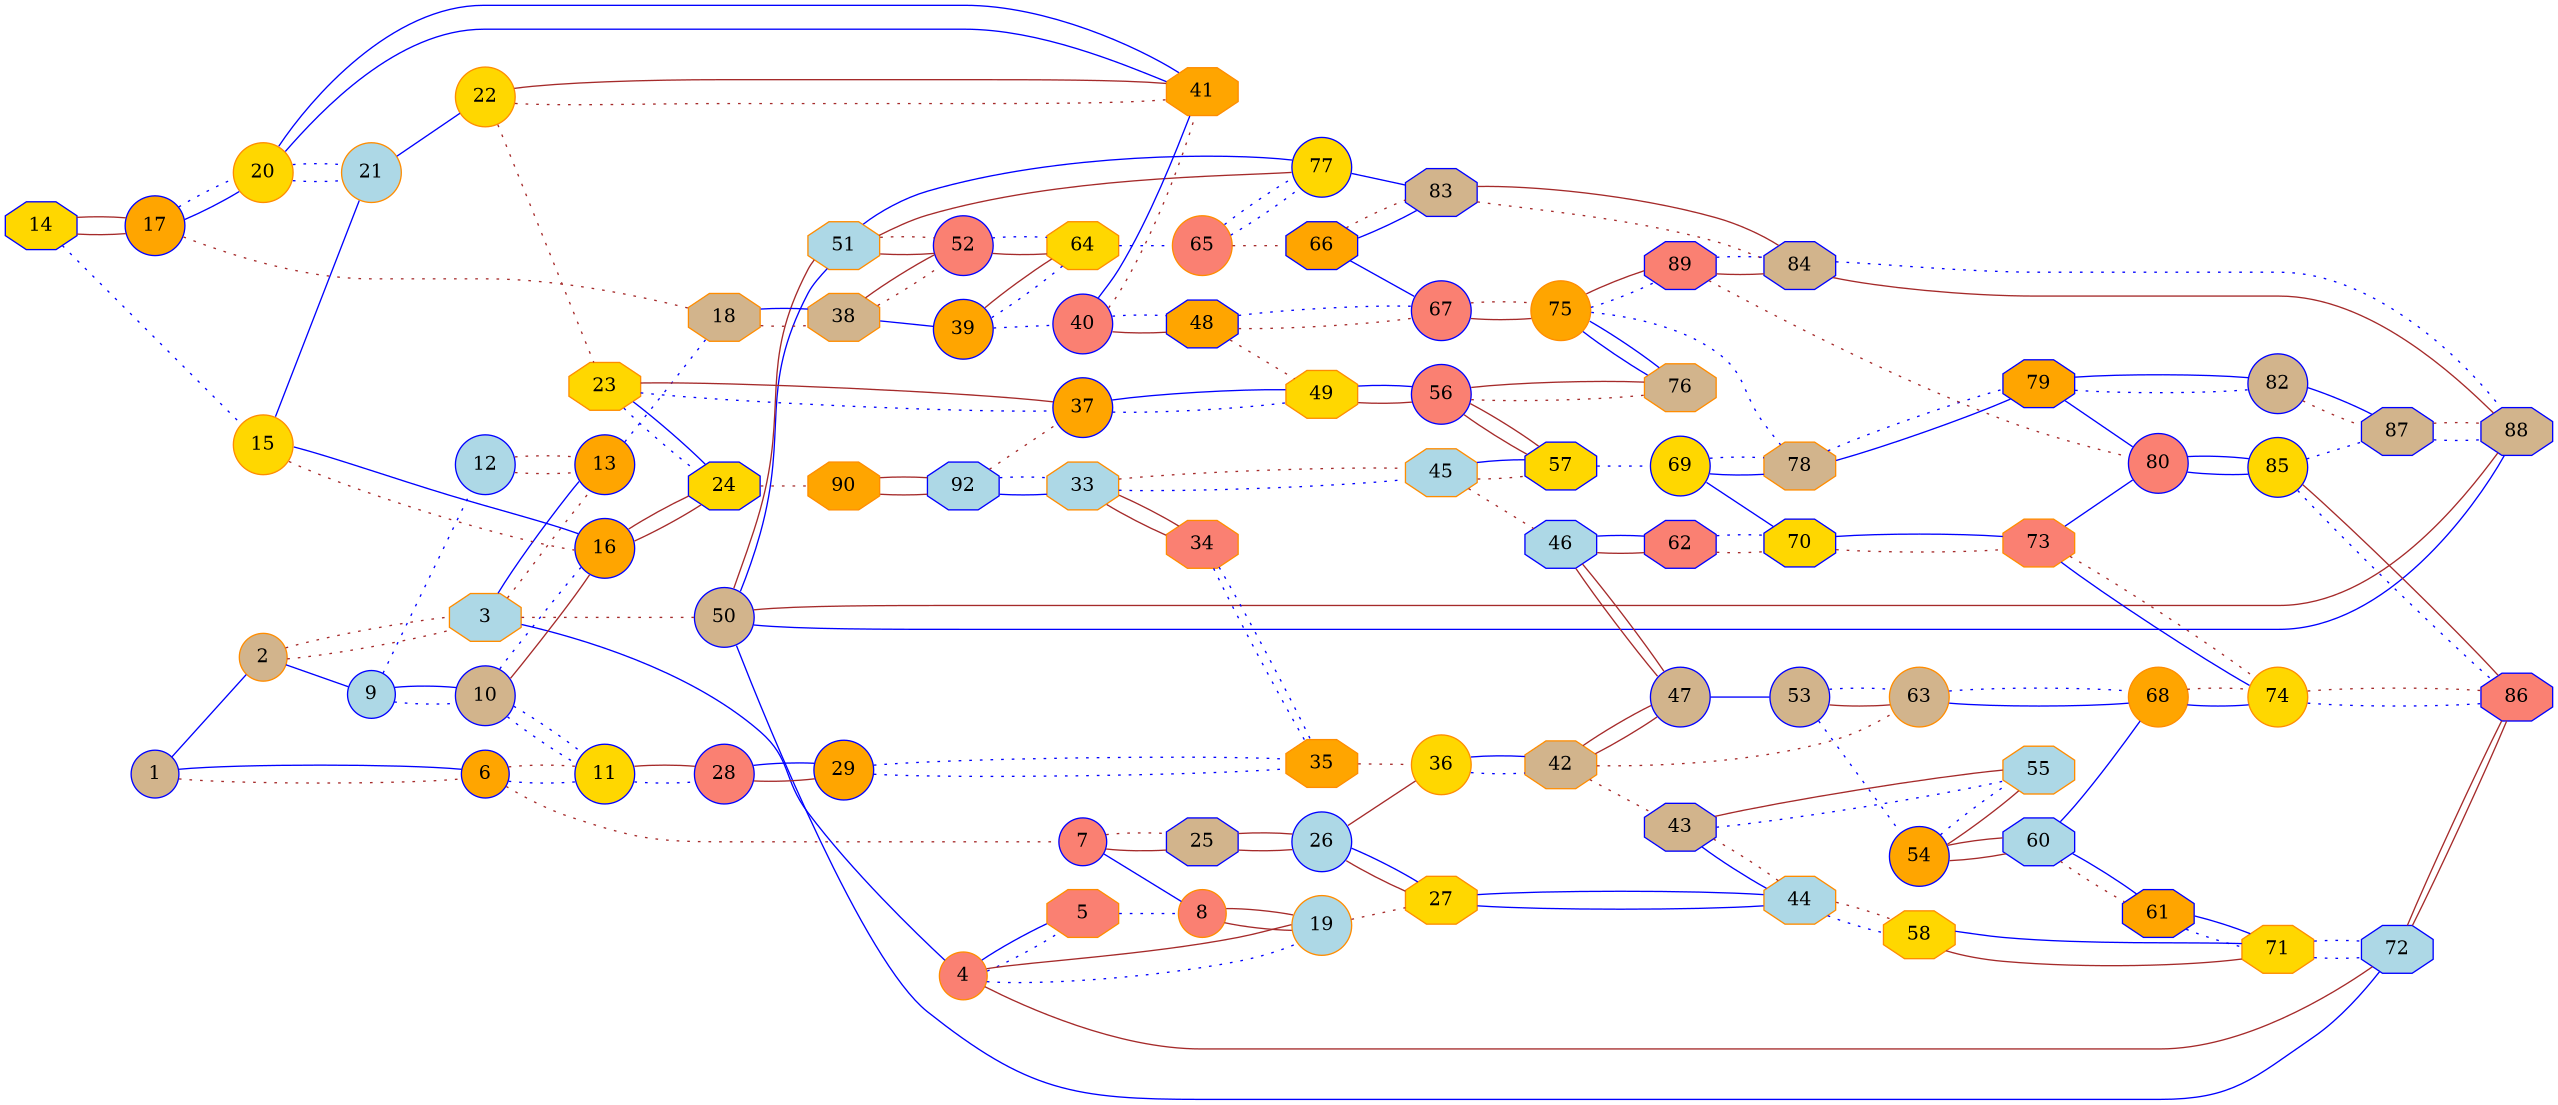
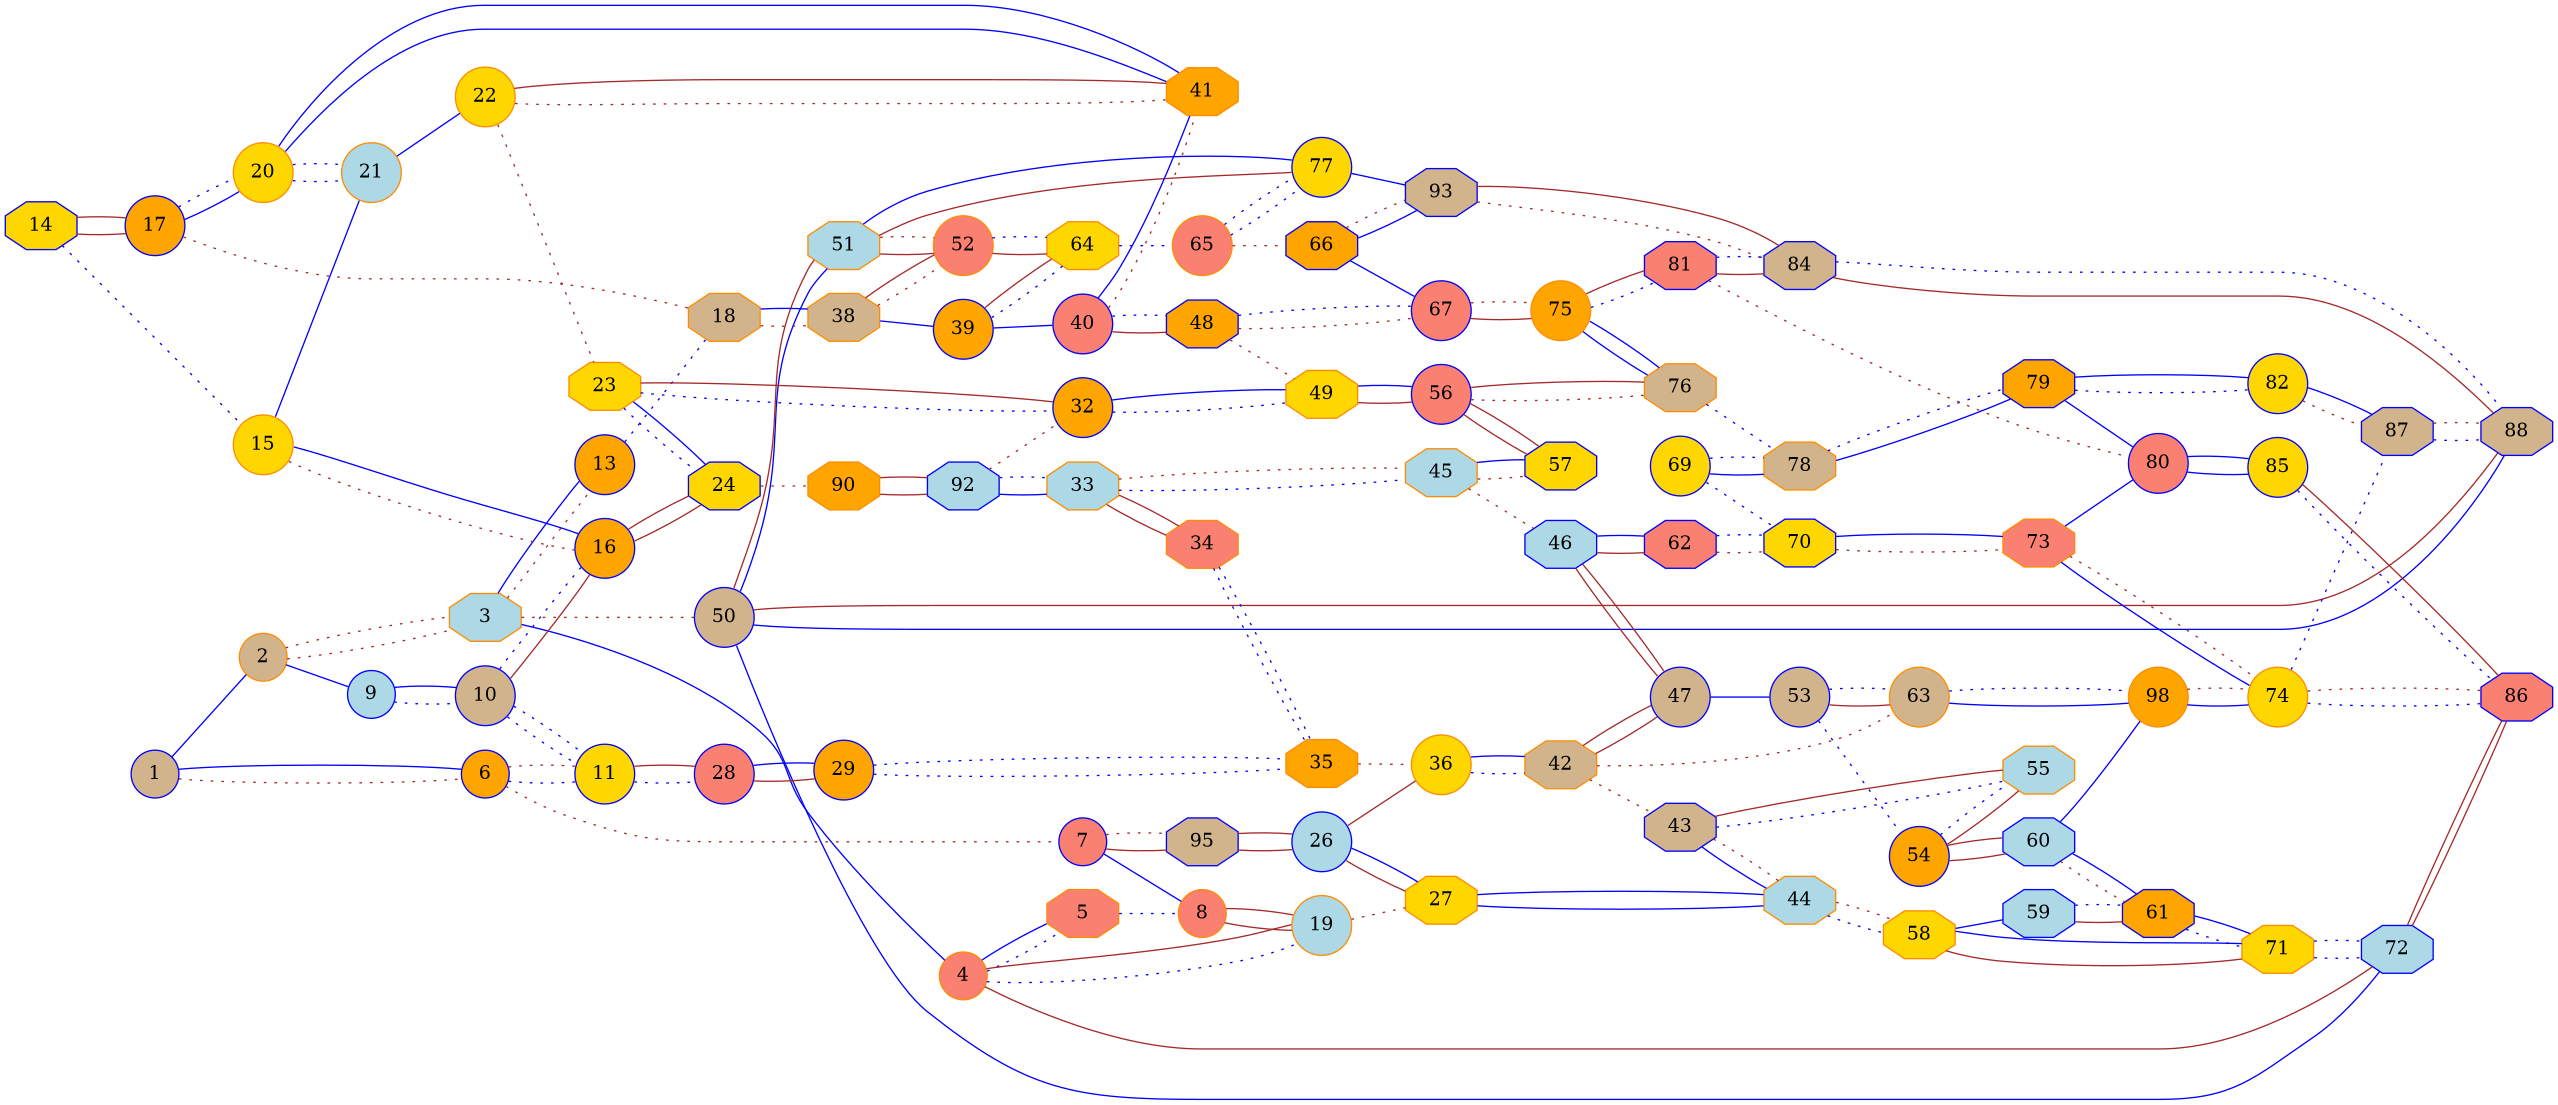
  graph {
    rankdir=LR
    node [color=blue fillcolor=tan shape=octagon style=filled]
    edge [color=blue style=solid]
    1 [shape=circle]
    2 [color=darkorange shape=circle]
    6 [fillcolor=orange shape=circle]
    3 [color=darkorange fillcolor=lightblue]
    9 [fillcolor=lightblue shape=circle]
    7 [fillcolor=salmon shape=circle]
    11 [fillcolor=gold shape=circle]
    4 [color=darkorange fillcolor=salmon shape=circle]
    13 [fillcolor=orange shape=circle]
    50 [shape=circle]
    10 [shape=circle]
-   12 [fillcolor=lightblue shape=circle]
    5 [color=darkorange fillcolor=salmon]
    19 [color=darkorange fillcolor=lightblue shape=circle]
    72 [fillcolor=lightblue]
    18 [color=darkorange]
    51 [color=darkorange fillcolor=lightblue]
    88
    8 [color=darkorange fillcolor=salmon shape=circle]
    27 [color=darkorange fillcolor=gold]
    86 [fillcolor=salmon]
-   25
+   25 [label=95]
    28 [fillcolor=salmon shape=circle]
    26 [fillcolor=lightblue shape=circle]
    16 [fillcolor=orange shape=circle]
    24 [fillcolor=gold]
    29 [fillcolor=orange shape=circle]
    14 [fillcolor=gold]
    15 [color=darkorange fillcolor=gold shape=circle]
    17 [fillcolor=orange shape=circle]
    38 [color=darkorange]
    21 [color=darkorange fillcolor=lightblue shape=circle]
    20 [color=darkorange fillcolor=gold shape=circle]
    22 [color=darkorange fillcolor=gold shape=circle]
    n35 [color=darkorange fillcolor=orange label=90]
    41 [color=darkorange fillcolor=orange]
    39 [fillcolor=orange shape=circle]
-   52 [fillcolor=salmon shape=circle]
+   52 [color=darkorange fillcolor=salmon shape=circle]
    44 [color=darkorange fillcolor=lightblue]
    23 [color=darkorange fillcolor=gold]
-   37 [fillcolor=orange shape=circle]
+   37 [fillcolor=orange shape=circle label=32]
    49 [color=darkorange fillcolor=gold]
    n43 [fillcolor=lightblue label=92]
    36 [color=darkorange fillcolor=gold shape=circle]
    35 [color=darkorange fillcolor=orange]
    42 [color=darkorange]
    58 [color=darkorange fillcolor=gold]
    33 [color=darkorange fillcolor=lightblue]
    34 [color=darkorange fillcolor=salmon]
    45 [color=darkorange fillcolor=lightblue]
    46 [fillcolor=lightblue]
    57 [fillcolor=gold]
    43
    47 [shape=circle]
    63 [color=darkorange shape=circle]
    56 [fillcolor=salmon shape=circle]
    40 [fillcolor=salmon shape=circle]
    64 [color=darkorange fillcolor=gold]
    48 [fillcolor=orange]
    65 [color=darkorange fillcolor=salmon shape=circle]
    67 [fillcolor=salmon shape=circle]
    55 [color=darkorange fillcolor=lightblue]
    53 [shape=circle]
+   59 [fillcolor=lightblue]
    71 [color=darkorange fillcolor=gold]
    62 [fillcolor=salmon]
    69 [fillcolor=gold shape=circle]
    70 [fillcolor=gold]
    54 [fillcolor=orange shape=circle]
    75 [color=darkorange fillcolor=orange shape=circle]
    76 [color=darkorange]
    77 [fillcolor=gold shape=circle]
-   83
+   83 [label=93]
    60 [fillcolor=lightblue]
-   68 [color=darkorange fillcolor=orange shape=circle]
+   68 [color=darkorange fillcolor=orange shape=circle label=98]
    61 [fillcolor=orange]
    78 [color=darkorange]
    74 [color=darkorange fillcolor=gold shape=circle]
    73 [color=darkorange fillcolor=salmon]
    66 [fillcolor=orange]
    84
-   81 [fillcolor=salmon label=89]
+   81 [fillcolor=salmon]
    79 [fillcolor=orange]
    80 [fillcolor=salmon shape=circle]
    85 [fillcolor=gold shape=circle]
-   82 [shape=circle]
+   82 [fillcolor=gold shape=circle]
    87
    1 -- 2
    1 -- 6 [color=brown style=dotted]
    1 -- 6
    2 -- 3 [color=brown style=dotted]
    2 -- 3 [color=brown style=dotted]
    2 -- 9
    6 -- 7 [color=brown style=dotted]
    6 -- 11 [style=dotted]
    6 -- 11 [color=brown style=dotted]
    3 -- 4
    3 -- 13 [color=brown style=dotted]
    3 -- 13
    3 -- 50 [color=brown style=dotted]
    9 -- 10 [style=dotted]
    9 -- 10
-   9 -- 12 [style=dotted]
    7 -- 8
    7 -- 25 [color=brown]
    7 -- 25 [color=brown style=dotted]
    11 -- 28 [style=dotted]
    11 -- 28 [color=brown]
    4 -- 5 [style=dotted]
    4 -- 5
    4 -- 19 [style=dotted]
    4 -- 19 [color=brown]
    4 -- 72 [color=brown]
    13 -- 18 [style=dotted]
    50 -- 72
    50 -- 51
    50 -- 51 [color=brown]
    50 -- 88
    50 -- 88 [color=brown]
    10 -- 11 [style=dotted]
    10 -- 11 [style=dotted]
    10 -- 16 [color=brown]
    10 -- 16 [style=dotted]
-   12 -- 13 [color=brown style=dotted]
-   12 -- 13 [color=brown style=dotted]
    5 -- 8 [style=dotted]
    19 -- 27 [color=brown style=dotted]
    72 -- 86 [color=brown]
    72 -- 86 [color=brown]
    18 -- 38 [color=brown style=dotted]
    18 -- 38
    51 -- 52 [color=brown]
    51 -- 52 [color=brown style=dotted]
    51 -- 77 [color=brown]
    51 -- 77
    8 -- 19 [color=brown]
    8 -- 19 [color=brown]
    27 -- 44
    27 -- 44
    25 -- 26 [color=brown]
    25 -- 26 [color=brown]
    28 -- 29 [color=brown]
    28 -- 29
    26 -- 27 [color=brown]
    26 -- 27
    26 -- 36 [color=brown]
    16 -- 24 [color=brown]
    16 -- 24 [color=brown]
    24 -- n35 [color=brown style=dotted]
    29 -- 35 [style=dotted]
    29 -- 35 [style=dotted]
    14 -- 15 [style=dotted]
    14 -- 17 [color=brown]
    14 -- 17 [color=brown]
    15 -- 16 [color=brown style=dotted]
    15 -- 16
    15 -- 21
    17 -- 18 [color=brown style=dotted]
    17 -- 20
    17 -- 20 [style=dotted]
    38 -- 39
    38 -- 52 [color=brown style=dotted]
    38 -- 52 [color=brown]
    21 -- 22
    20 -- 21 [style=dotted]
    20 -- 21 [style=dotted]
    20 -- 41
    20 -- 41
    22 -- 41 [color=brown style=dotted]
    22 -- 41 [color=brown]
    22 -- 23 [color=brown style=dotted]
    n35 -- n43 [color=brown]
    n35 -- n43 [color=brown]
-   39 -- 40 [style=dotted]
+   39 -- 40
    39 -- 64 [style=dotted]
    39 -- 64 [color=brown]
    52 -- 64 [color=brown]
    52 -- 64 [style=dotted]
    44 -- 58 [style=dotted]
    44 -- 58 [color=brown style=dotted]
    23 -- 24 [style=dotted]
    23 -- 24
    23 -- 37 [style=dotted]
    23 -- 37 [color=brown]
    37 -- 49 [style=dotted]
    37 -- 49
    49 -- 56 [color=brown]
    49 -- 56
    n43 -- 37 [color=brown style=dotted]
    n43 -- 33
    n43 -- 33 [style=dotted]
    36 -- 42 [style=dotted]
    36 -- 42
    35 -- 36 [color=brown style=dotted]
    42 -- 43 [color=brown style=dotted]
    42 -- 47 [color=brown]
    42 -- 47 [color=brown]
    42 -- 63 [color=brown style=dotted]
+   58 -- 59
    58 -- 71 [color=brown]
    58 -- 71
    33 -- 34 [color=brown]
    33 -- 34 [color=brown]
    33 -- 45 [style=dotted]
    33 -- 45 [color=brown style=dotted]
    34 -- 35 [style=dotted]
    34 -- 35 [style=dotted]
    45 -- 46 [color=brown style=dotted]
    45 -- 57 [color=brown style=dotted]
    45 -- 57
    46 -- 47 [color=brown]
    46 -- 47 [color=brown]
    46 -- 62 [color=brown]
    46 -- 62
-   57 -- 69 [style=dotted]
    43 -- 44
    43 -- 44 [color=brown style=dotted]
    43 -- 55 [style=dotted]
    43 -- 55 [color=brown]
    47 -- 53
    63 -- 68
    63 -- 68 [style=dotted]
    56 -- 57 [color=brown]
    56 -- 57 [color=brown]
    56 -- 76 [color=brown style=dotted]
    56 -- 76 [color=brown]
    40 -- 41 [color=brown style=dotted]
    40 -- 41
    40 -- 48 [color=brown]
    40 -- 48 [style=dotted]
    64 -- 65 [style=dotted]
    48 -- 49 [color=brown style=dotted]
    48 -- 67 [color=brown style=dotted]
    48 -- 67 [style=dotted]
    65 -- 77 [style=dotted]
    65 -- 77 [style=dotted]
    65 -- 66 [color=brown style=dotted]
    67 -- 75 [color=brown]
    67 -- 75 [color=brown style=dotted]
    53 -- 63 [color=brown]
    53 -- 63 [style=dotted]
    53 -- 54 [style=dotted]
+   59 -- 61 [color=brown]
+   59 -- 61 [style=dotted]
    71 -- 72 [style=dotted]
    71 -- 72 [style=dotted]
    62 -- 70 [color=brown style=dotted]
    62 -- 70 [style=dotted]
-   69 -- 70
+   69 -- 70 [style=dotted]
    69 -- 78
    69 -- 78 [style=dotted]
    70 -- 73 [color=brown style=dotted]
    70 -- 73
    54 -- 55 [color=brown]
    54 -- 55 [style=dotted]
    54 -- 60 [color=brown]
    54 -- 60 [color=brown]
    75 -- 76
    75 -- 76
    75 -- 81 [style=dotted]
    75 -- 81 [color=brown]
-   75 -- 78 [style=dotted]
+   76 -- 78 [style=dotted]
    77 -- 83
    83 -- 84 [color=brown style=dotted]
    83 -- 84 [color=brown]
    60 -- 68
    60 -- 61 [color=brown style=dotted]
    60 -- 61
    68 -- 74
    68 -- 74 [color=brown style=dotted]
    61 -- 71 [style=dotted]
    61 -- 71
    78 -- 79
    78 -- 79 [style=dotted]
    74 -- 86 [style=dotted]
    74 -- 86 [color=brown style=dotted]
    73 -- 74
    73 -- 74 [color=brown style=dotted]
    73 -- 80
    66 -- 67
    66 -- 83
    66 -- 83 [color=brown style=dotted]
    84 -- 88 [color=brown]
    84 -- 88 [style=dotted]
    81 -- 84 [color=brown]
    81 -- 84 [style=dotted]
    81 -- 80 [color=brown style=dotted]
    79 -- 80
    79 -- 82 [style=dotted]
    79 -- 82
    80 -- 85
    80 -- 85
    85 -- 86 [style=dotted]
    85 -- 86 [color=brown]
-   85 -- 87 [style=dotted]
+   74 -- 87 [style=dotted]
    82 -- 87 [color=brown style=dotted]
    82 -- 87
    87 -- 88 [style=dotted]
    87 -- 88 [color=brown style=dotted]
  }
